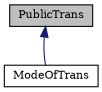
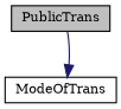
  digraph {
    fontname="DejaVu Serif"
    node [color=black fontname="DejaVu Serif" fontsize=10 shape=record style=filled]
    n1 [fillcolor=grey75 fontcolor=black height=0.2 label=PublicTrans width=0.4]
    n2 [fillcolor=white height=0.2 label=ModeOfTrans width=0.4]
-   n1 -> n2 [color=midnightblue dir=back fontname="DejaVu Serif" fontsize=10 labelfontname=Helvetica labelfontsize=10 style=solid]
+   n2 -> n1 [color=midnightblue dir=back fontname="DejaVu Serif" fontsize=10 labelfontname=Helvetica labelfontsize=10 style=solid]
  }
